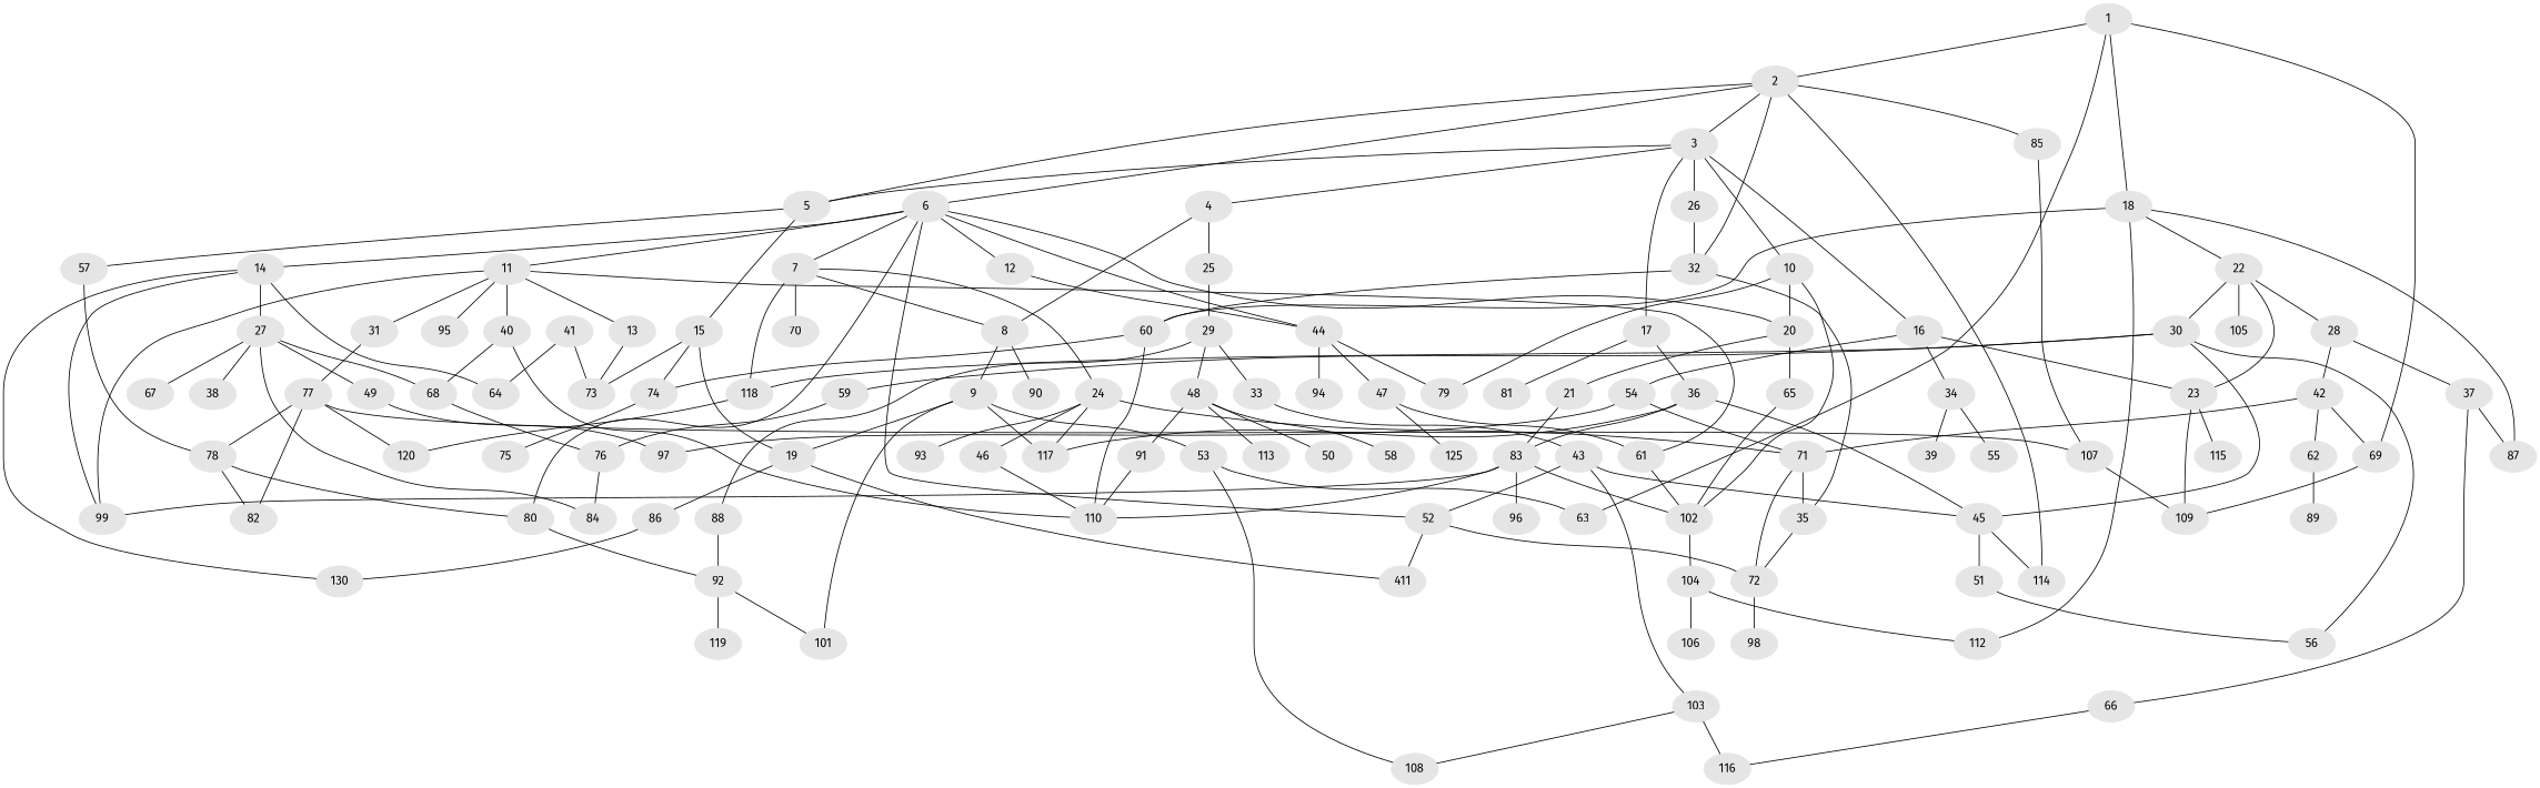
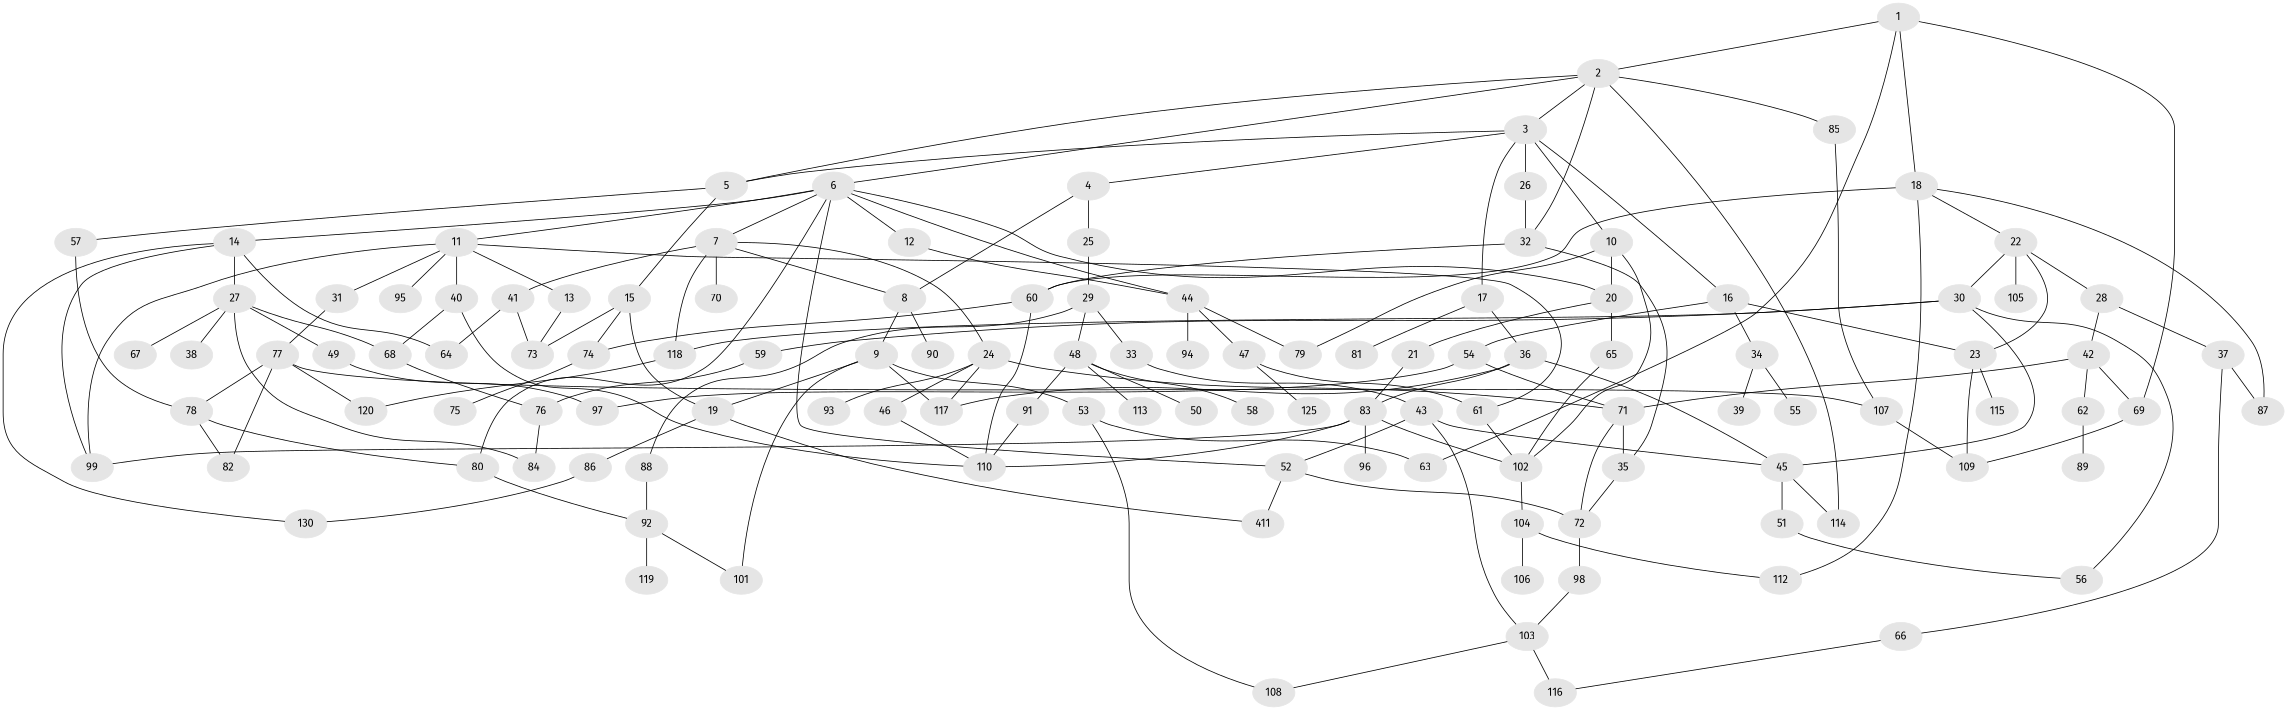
  graph {
    fontname="Fira Sans"
    node [color=gray90 fontname="Fira Sans" style=filled]
    edge [fontname="Fira Sans"]
    1
    2
    18
    63
    69
    3
    5
    6
    32
    85
    114
    22
    60
    87
    112
    109
    4
    10
    16
    17
    26
    15
    57
    7
    11
    12
    14
    20
    44
    52
    80
    35
    107
    8
    25
    79
    102
    23
    34
    54
    36
    81
    9
    90
    29
    19
    73
    74
    78
    24
    41
    70
    118
    13
    31
    40
    61
    95
    99
    27
    64
    n62 [label=130]
    21
    65
    47
    94
    n67 [label=411]
    72
    92
    117
    46
    71
    93
    120
    53
    101
    86
    108
    104
    77
    68
    110
    38
    49
    67
    84
    75
    115
    39
    55
    97
    83
    45
    28
    30
    105
    96
    37
    42
    56
    59
    33
    48
    88
    76
    66
    62
    43
    50
    58
    91
    113
    51
    82
    103
    98
    116
    89
    n119 [label=125]
    119
    106
    1 -- 2
    1 -- 18
    1 -- 63
    1 -- 69
    2 -- 3
    2 -- 5
    2 -- 6
    2 -- 32
    2 -- 85
    2 -- 114
    18 -- 22
    18 -- 60
    18 -- 87
    18 -- 112
    69 -- 109
    3 -- 5
    3 -- 4
    3 -- 10
    3 -- 16
    3 -- 17
    3 -- 26
    5 -- 15
    5 -- 57
    6 -- 7
    6 -- 11
    6 -- 12
    6 -- 14
    6 -- 20
    6 -- 44
    6 -- 52
    6 -- 80
    32 -- 60
    32 -- 35
    85 -- 107
    22 -- 23
    22 -- 28
    22 -- 30
    22 -- 105
    60 -- 74
    60 -- 110
    4 -- 8
    4 -- 25
    10 -- 20
    10 -- 79
    10 -- 102
    16 -- 23
    16 -- 34
    16 -- 54
    17 -- 36
    17 -- 81
    26 -- 32
    15 -- 19
    15 -- 73
    15 -- 74
    57 -- 78
    7 -- 8
    7 -- 24
+   7 -- 41
    7 -- 70
    7 -- 118
    11 -- 13
    11 -- 31
    11 -- 40
    11 -- 61
    11 -- 95
    11 -- 99
    12 -- 44
    14 -- 99
    14 -- 27
    14 -- 64
    14 -- n62
    20 -- 21
    20 -- 65
    44 -- 79
    44 -- 47
    44 -- 94
    52 -- n67
    52 -- 72
    80 -- 92
    35 -- 72
    107 -- 109
    8 -- 9
    8 -- 90
    25 -- 29
    102 -- 104
    23 -- 109
    23 -- 115
    34 -- 39
    34 -- 55
    54 -- 71
    54 -- 97
    36 -- 117
    36 -- 83
    36 -- 45
    9 -- 19
    9 -- 117
    9 -- 53
    9 -- 101
    29 -- 33
    29 -- 48
    29 -- 88
    19 -- n67
    19 -- 86
    74 -- 75
    78 -- 80
    78 -- 82
    24 -- 117
    24 -- 46
    24 -- 71
    24 -- 93
    41 -- 73
    41 -- 64
    118 -- 120
    13 -- 73
    31 -- 77
    40 -- 68
    40 -- 110
    61 -- 102
    27 -- 68
    27 -- 38
    27 -- 49
    27 -- 67
    27 -- 84
    21 -- 83
    65 -- 102
    47 -- 61
    47 -- n119
    72 -- 98
    92 -- 101
    92 -- 119
    46 -- 110
    71 -- 35
    71 -- 72
    53 -- 63
    53 -- 108
    86 -- n62
    104 -- 112
    104 -- 106
    77 -- 107
    77 -- 78
    77 -- 120
    77 -- 82
    68 -- 76
    49 -- 97
    83 -- 102
    83 -- 99
    83 -- 110
    83 -- 96
    45 -- 114
    45 -- 51
    28 -- 37
    28 -- 42
    30 -- 118
    30 -- 45
    30 -- 56
    30 -- 59
    37 -- 87
    37 -- 66
    42 -- 69
    42 -- 71
    42 -- 62
    59 -- 76
    33 -- 43
    48 -- 50
    48 -- 58
    48 -- 91
    48 -- 113
    88 -- 92
    76 -- 84
    66 -- 116
    62 -- 89
    43 -- 52
    43 -- 45
    43 -- 103
    91 -- 110
    51 -- 56
    103 -- 108
    103 -- 116
+   98 -- 103
  }
